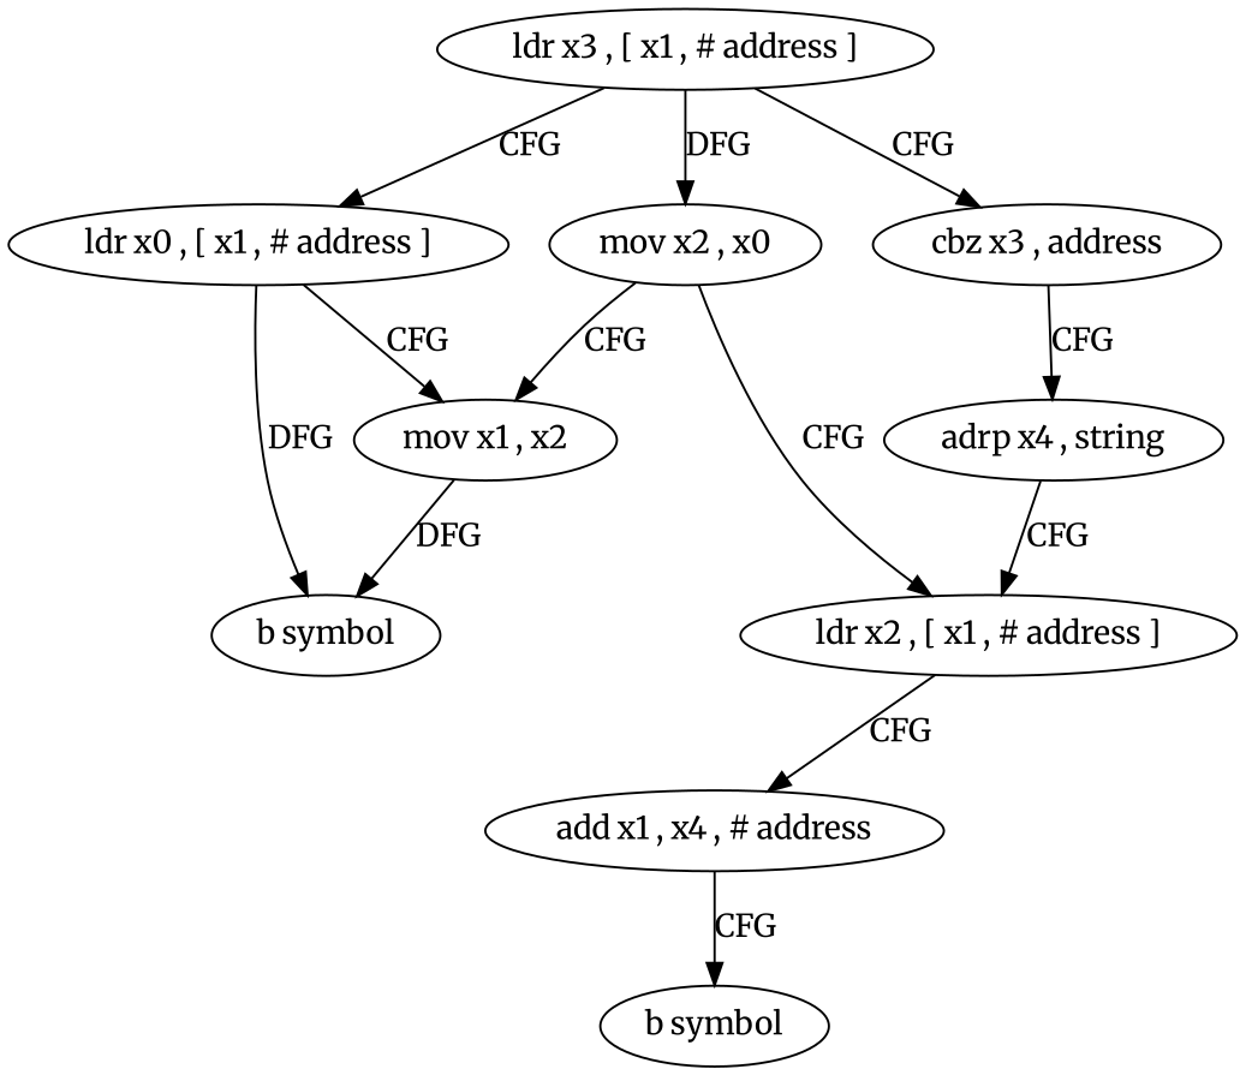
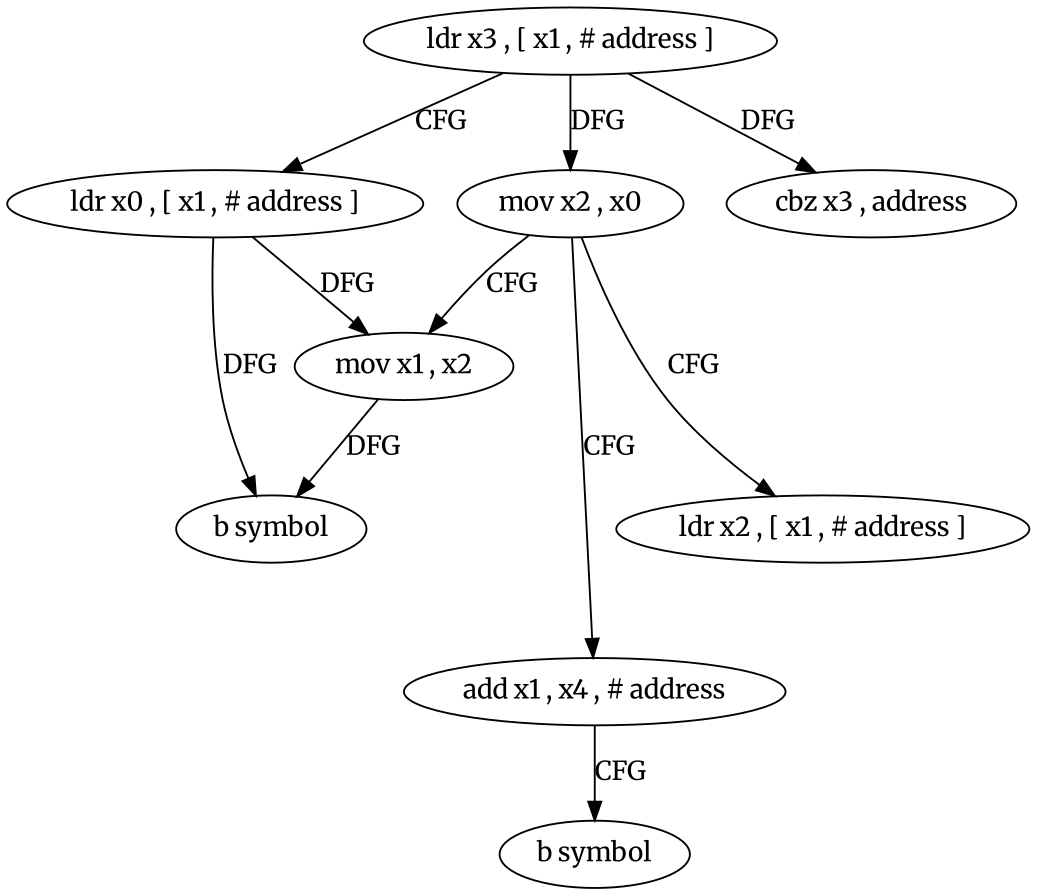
  digraph {
    fontname=Merriweather
    node [fontname=Merriweather]
    edge [fontname=Merriweather]
    n1 [label="ldr x3 , [ x1 , # address ]"]
    n2 [label="mov x2 , x0"]
    n3 [label="cbz x3 , address"]
    n4 [label="ldr x0 , [ x1 , # address ]"]
    n5 [label="mov x1 , x2"]
    n6 [label="ldr x2 , [ x1 , # address ]"]
-   n7 [label="adrp x4 , string"]
    n8 [label="b symbol"]
    n9 [label="add x1 , x4 , # address"]
    n10 [label="b symbol"]
    n1 -> n2 [label=DFG]
-   n1 -> n3 [label=CFG]
+   n1 -> n3 [label=DFG]
    n1 -> n4 [label=CFG]
    n2 -> n5 [label=CFG]
    n2 -> n6 [label=CFG]
-   n3 -> n7 [label=CFG]
-   n4 -> n5 [label=CFG]
+   n4 -> n5 [label=DFG]
    n4 -> n8 [label=DFG]
    n5 -> n8 [label=DFG]
-   n6 -> n9 [label=CFG]
-   n7 -> n6 [label=CFG]
+   n2 -> n9 [label=CFG]
    n9 -> n10 [label=CFG]
  }
